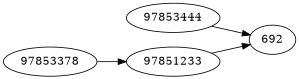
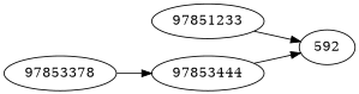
  strict digraph {
    rankdir=LR
    97851233
-   692
+   692 [label=592]
    97853444
    97853378
    97851233 -> 692
    97853444 -> 692
-   97853378 -> 97851233
+   97853378 -> 97853444
  }
